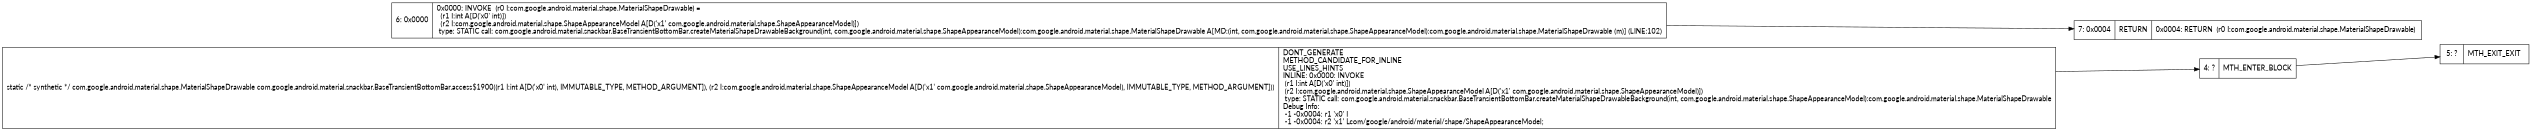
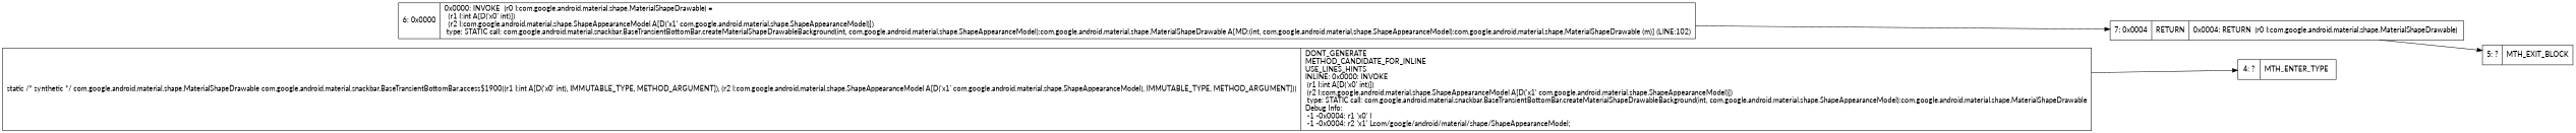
  digraph {
    fontname=Lato
    rankdir=LR
    node [fontname=Lato shape=record]
    edge [fontname=Lato]
-   n1 [label="{4\:\ ?|MTH_ENTER_BLOCK\l}"]
+   n1 [label="{4\:\ ?|MTH_ENTER_TYPE\l}"]
    n2 [label="{6\:\ 0x0000|0x0000: INVOKE  (r0 I:com.google.android.material.shape.MaterialShapeDrawable) = \l  (r1 I:int A[D('x0' int)])\l  (r2 I:com.google.android.material.shape.ShapeAppearanceModel A[D('x1' com.google.android.material.shape.ShapeAppearanceModel)])\l type: STATIC call: com.google.android.material.snackbar.BaseTransientBottomBar.createMaterialShapeDrawableBackground(int, com.google.android.material.shape.ShapeAppearanceModel):com.google.android.material.shape.MaterialShapeDrawable A[MD:(int, com.google.android.material.shape.ShapeAppearanceModel):com.google.android.material.shape.MaterialShapeDrawable (m)] (LINE:102)\l}"]
    n3 [label="{7\:\ 0x0004|RETURN\l|0x0004: RETURN  (r0 I:com.google.android.material.shape.MaterialShapeDrawable) \l}"]
-   n4 [label="{5\:\ ?|MTH_EXIT_EXIT\l}"]
+   n4 [label="{5\:\ ?|MTH_EXIT_BLOCK\l}"]
    n5 [label="{static \/* synthetic *\/ com.google.android.material.shape.MaterialShapeDrawable com.google.android.material.snackbar.BaseTransientBottomBar.access$1900((r1 I:int A[D('x0' int), IMMUTABLE_TYPE, METHOD_ARGUMENT]), (r2 I:com.google.android.material.shape.ShapeAppearanceModel A[D('x1' com.google.android.material.shape.ShapeAppearanceModel), IMMUTABLE_TYPE, METHOD_ARGUMENT]))  | DONT_GENERATE\lMETHOD_CANDIDATE_FOR_INLINE\lUSE_LINES_HINTS\lINLINE: 0x0000: INVOKE  \l  (r1 I:int A[D('x0' int)])\l  (r2 I:com.google.android.material.shape.ShapeAppearanceModel A[D('x1' com.google.android.material.shape.ShapeAppearanceModel)])\l type: STATIC call: com.google.android.material.snackbar.BaseTransientBottomBar.createMaterialShapeDrawableBackground(int, com.google.android.material.shape.ShapeAppearanceModel):com.google.android.material.shape.MaterialShapeDrawable\lDebug Info:\l  \-1 \-0x0004: r1 'x0' I\l  \-1 \-0x0004: r2 'x1' Lcom\/google\/android\/material\/shape\/ShapeAppearanceModel;\l}"]
    n2 -> n3
-   n1 -> n4
+   n3 -> n4
    n5 -> n1
  }
